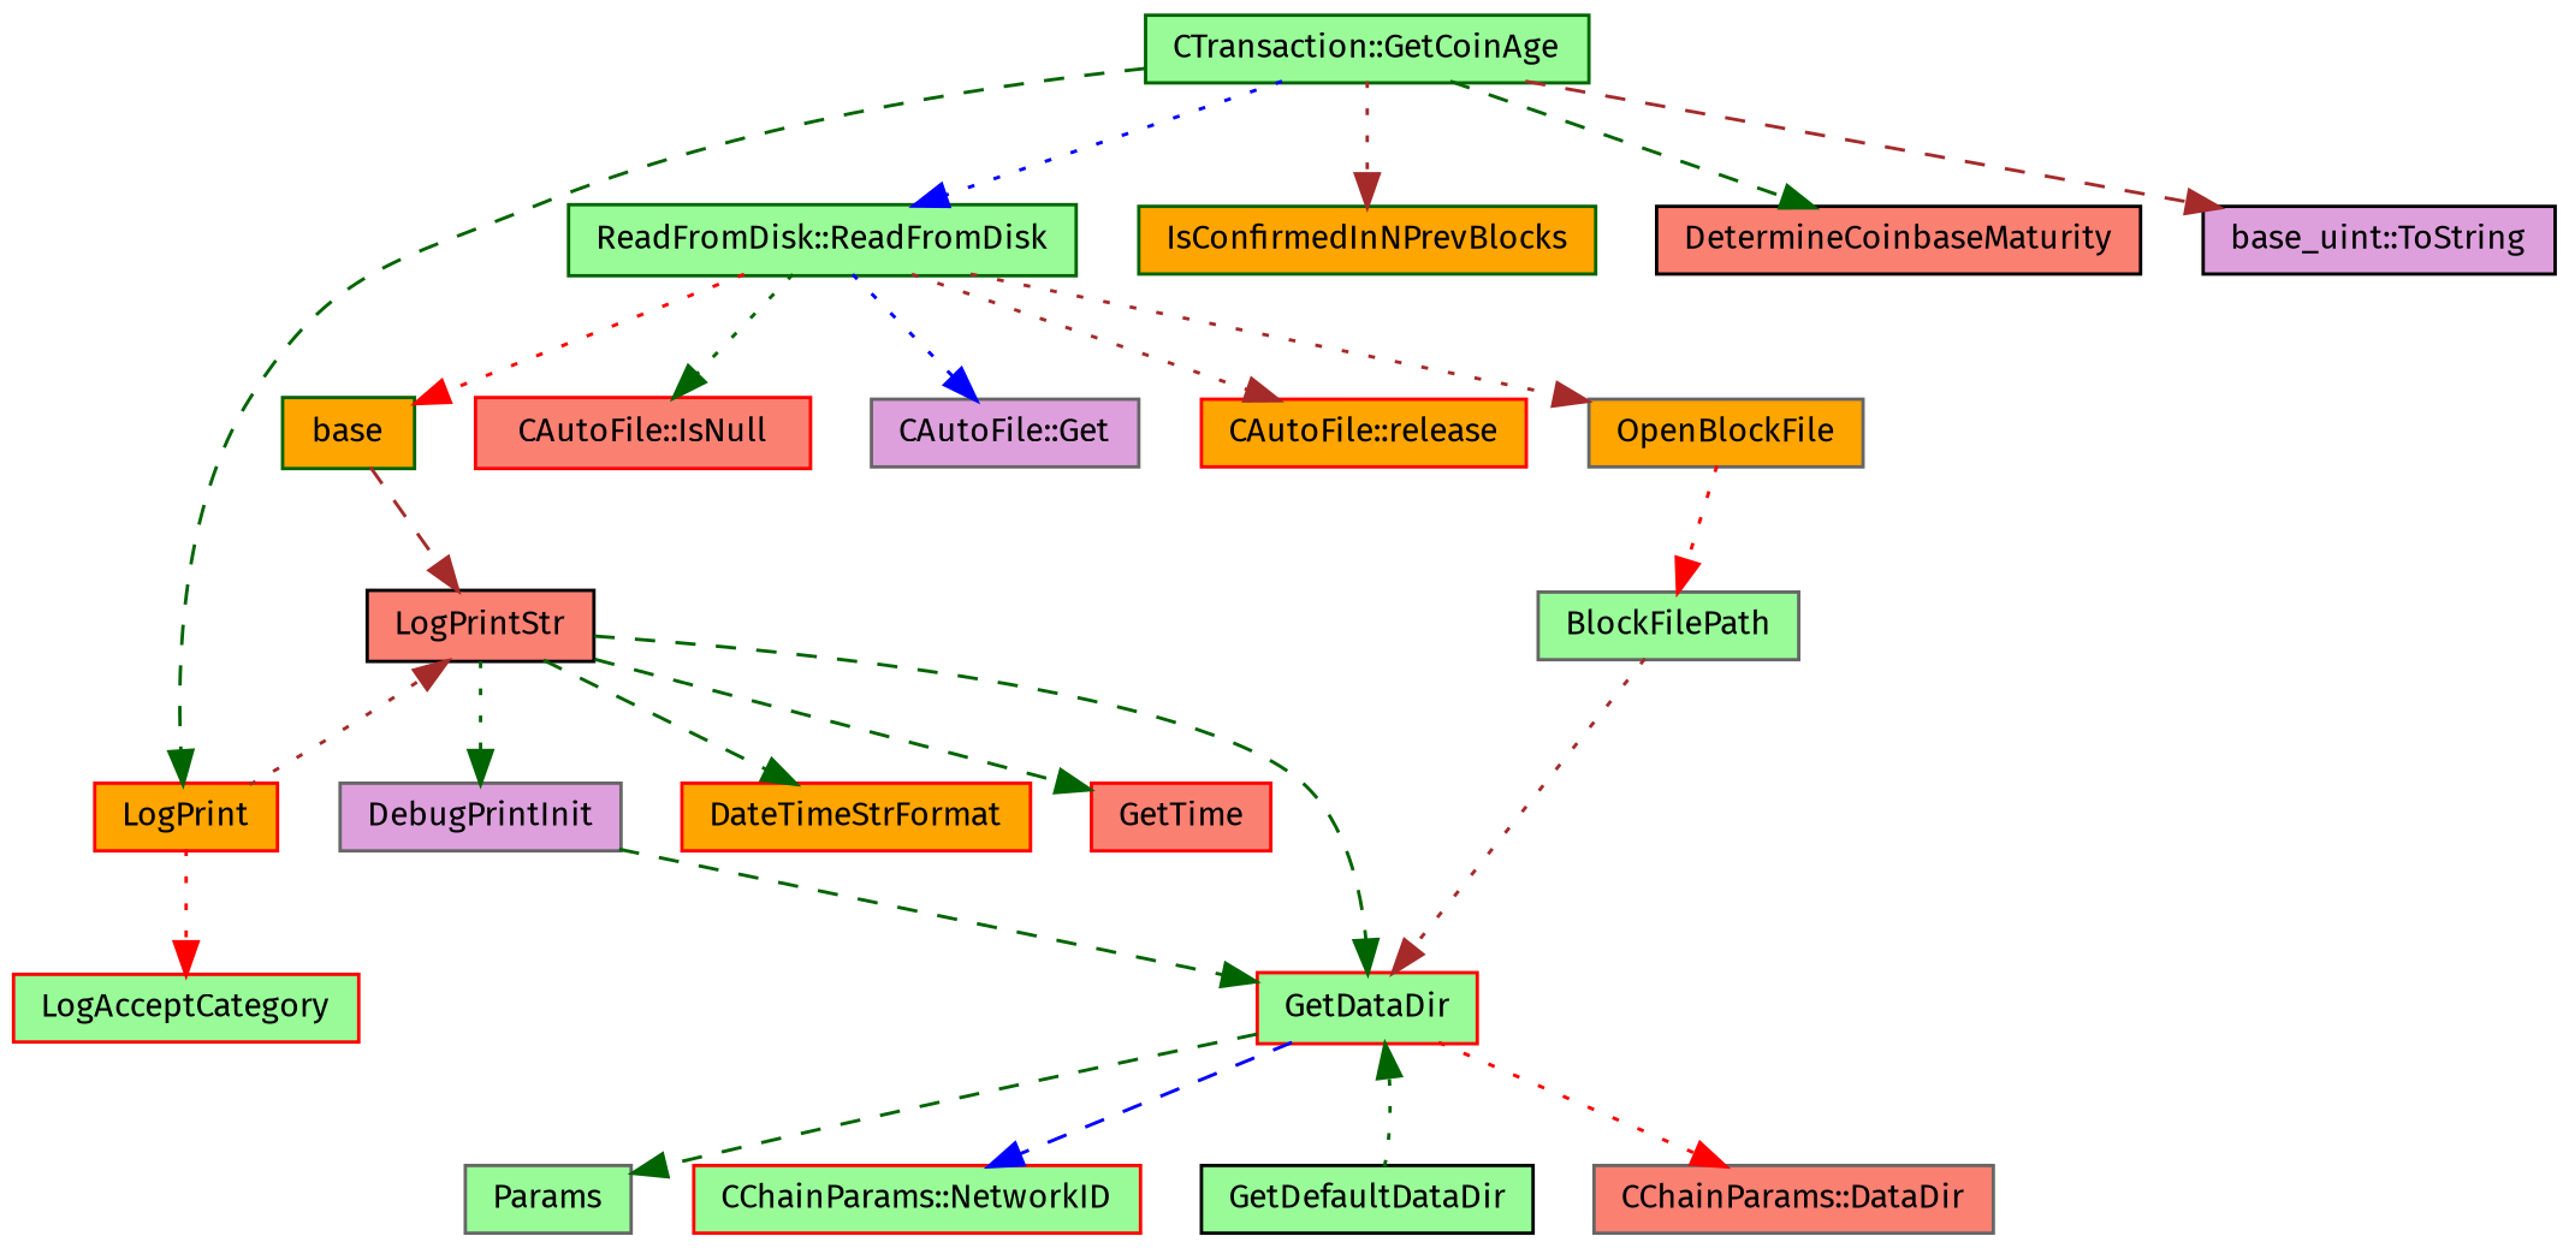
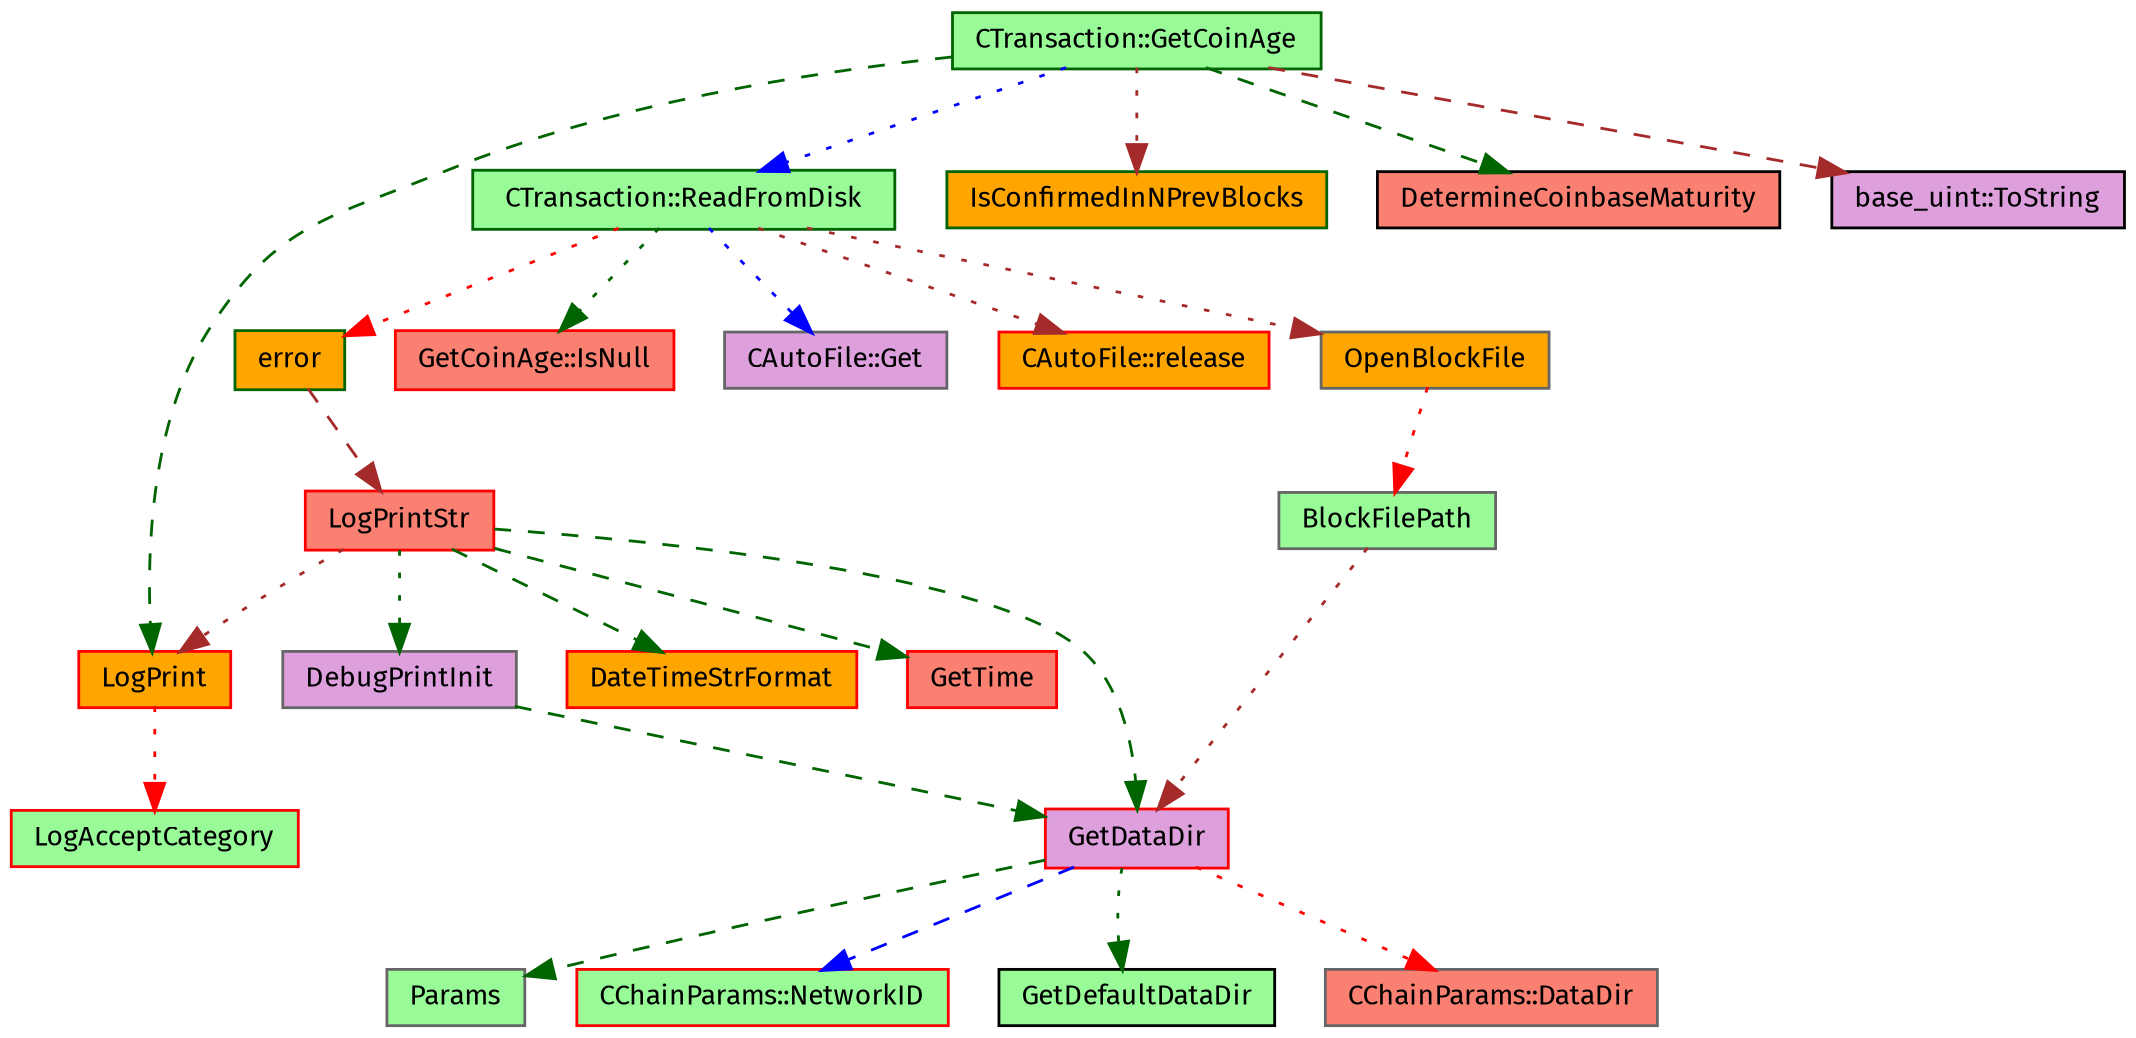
  digraph {
    fontname="Fira Sans"
    rankdir=TB
    node [color=red fillcolor=palegreen fontname="Fira Sans" fontsize=10 shape=record style=filled]
    edge [color=darkgreen fontname="Fira Sans" fontsize=10 labelfontname=Helvetica labelfontsize=10 style=dotted]
    n1 [color=darkgreen fontcolor=black height=0.2 label="CTransaction::GetCoinAge" width=0.4]
-   n2 [color=darkgreen height=0.2 label="ReadFromDisk::ReadFromDisk" width=0.4]
+   n2 [color=darkgreen height=0.2 label="CTransaction::ReadFromDisk" width=0.4]
    n3 [color=darkgreen fillcolor=orange height=0.2 label=IsConfirmedInNPrevBlocks width=0.4]
    n4 [color=black fillcolor=salmon height=0.2 label=DetermineCoinbaseMaturity width=0.4]
    n5 [fillcolor=orange height=0.2 label=LogPrint width=0.4]
    n6 [color=black fillcolor=plum height=0.2 label="base_uint::ToString" width=0.4]
    n7 [color=gray40 fillcolor=orange height=0.2 label=OpenBlockFile width=0.4]
-   n8 [fillcolor=salmon height=0.2 label="CAutoFile::IsNull" width=0.4]
-   n9 [color=darkgreen fillcolor=orange height=0.2 label=base width=0.4]
+   n8 [fillcolor=salmon height=0.2 label="GetCoinAge::IsNull" width=0.4]
+   n9 [color=darkgreen fillcolor=orange height=0.2 label=error width=0.4]
    n10 [color=gray40 fillcolor=plum height=0.2 label="CAutoFile::Get" width=0.4]
    n11 [fillcolor=orange height=0.2 label="CAutoFile::release" width=0.4]
-   n12 [color=black fillcolor=salmon height=0.2 label=LogPrintStr width=0.4]
+   n12 [fillcolor=salmon height=0.2 label=LogPrintStr width=0.4]
    n13 [height=0.2 label=LogAcceptCategory width=0.4]
    n14 [color=gray40 height=0.2 label=BlockFilePath width=0.4]
-   n15 [height=0.2 label=GetDataDir width=0.4]
+   n15 [fillcolor=plum height=0.2 label=GetDataDir width=0.4]
    n16 [color=gray40 height=0.2 label=Params width=0.4]
    n17 [height=0.2 label="CChainParams::NetworkID" width=0.4]
    n18 [color=black height=0.2 label=GetDefaultDataDir width=0.4]
    n19 [color=gray40 fillcolor=salmon height=0.2 label="CChainParams::DataDir" width=0.4]
    n20 [color=gray40 fillcolor=plum height=0.2 label=DebugPrintInit width=0.4]
    n21 [fillcolor=orange height=0.2 label=DateTimeStrFormat width=0.4]
    n22 [fillcolor=salmon height=0.2 label=GetTime width=0.4]
    n1 -> n2 [color=blue]
    n1 -> n3 [color=brown]
    n1 -> n4 [style=dashed]
    n1 -> n5 [style=dashed]
    n1 -> n6 [color=brown style=dashed]
    n2 -> n7 [color=brown]
    n2 -> n8
    n2 -> n9 [color=red]
    n2 -> n10 [color=blue]
    n2 -> n11 [color=brown]
-   n5 -> n12 [color=brown]
+   n12 -> n5 [color=brown]
    n5 -> n13 [color=red]
    n7 -> n14 [color=red]
    n9 -> n12 [color=brown style=dashed]
    n12 -> n15 [style=dashed]
    n12 -> n20
    n12 -> n21 [style=dashed]
    n12 -> n22 [style=dashed]
    n14 -> n15 [color=brown]
    n15 -> n16 [style=dashed]
    n15 -> n17 [color=blue style=dashed]
-   n18 -> n15
+   n15 -> n18
    n15 -> n19 [color=red]
    n20 -> n15 [style=dashed]
  }
